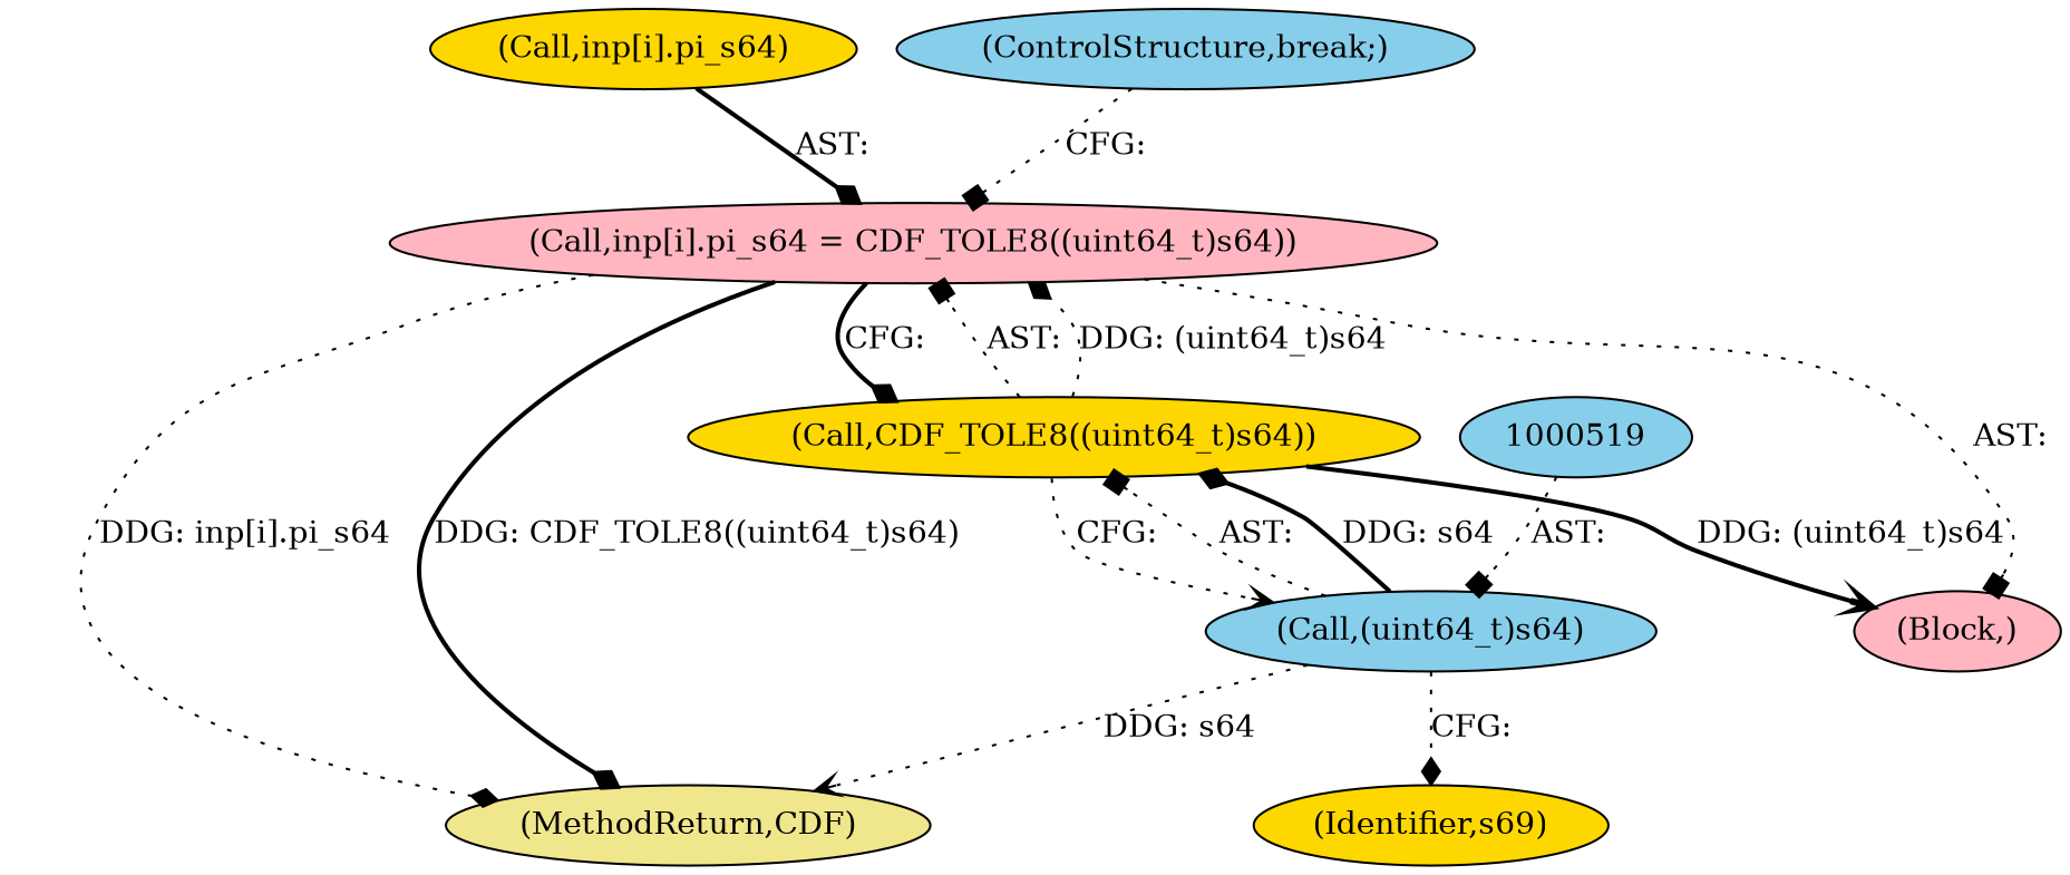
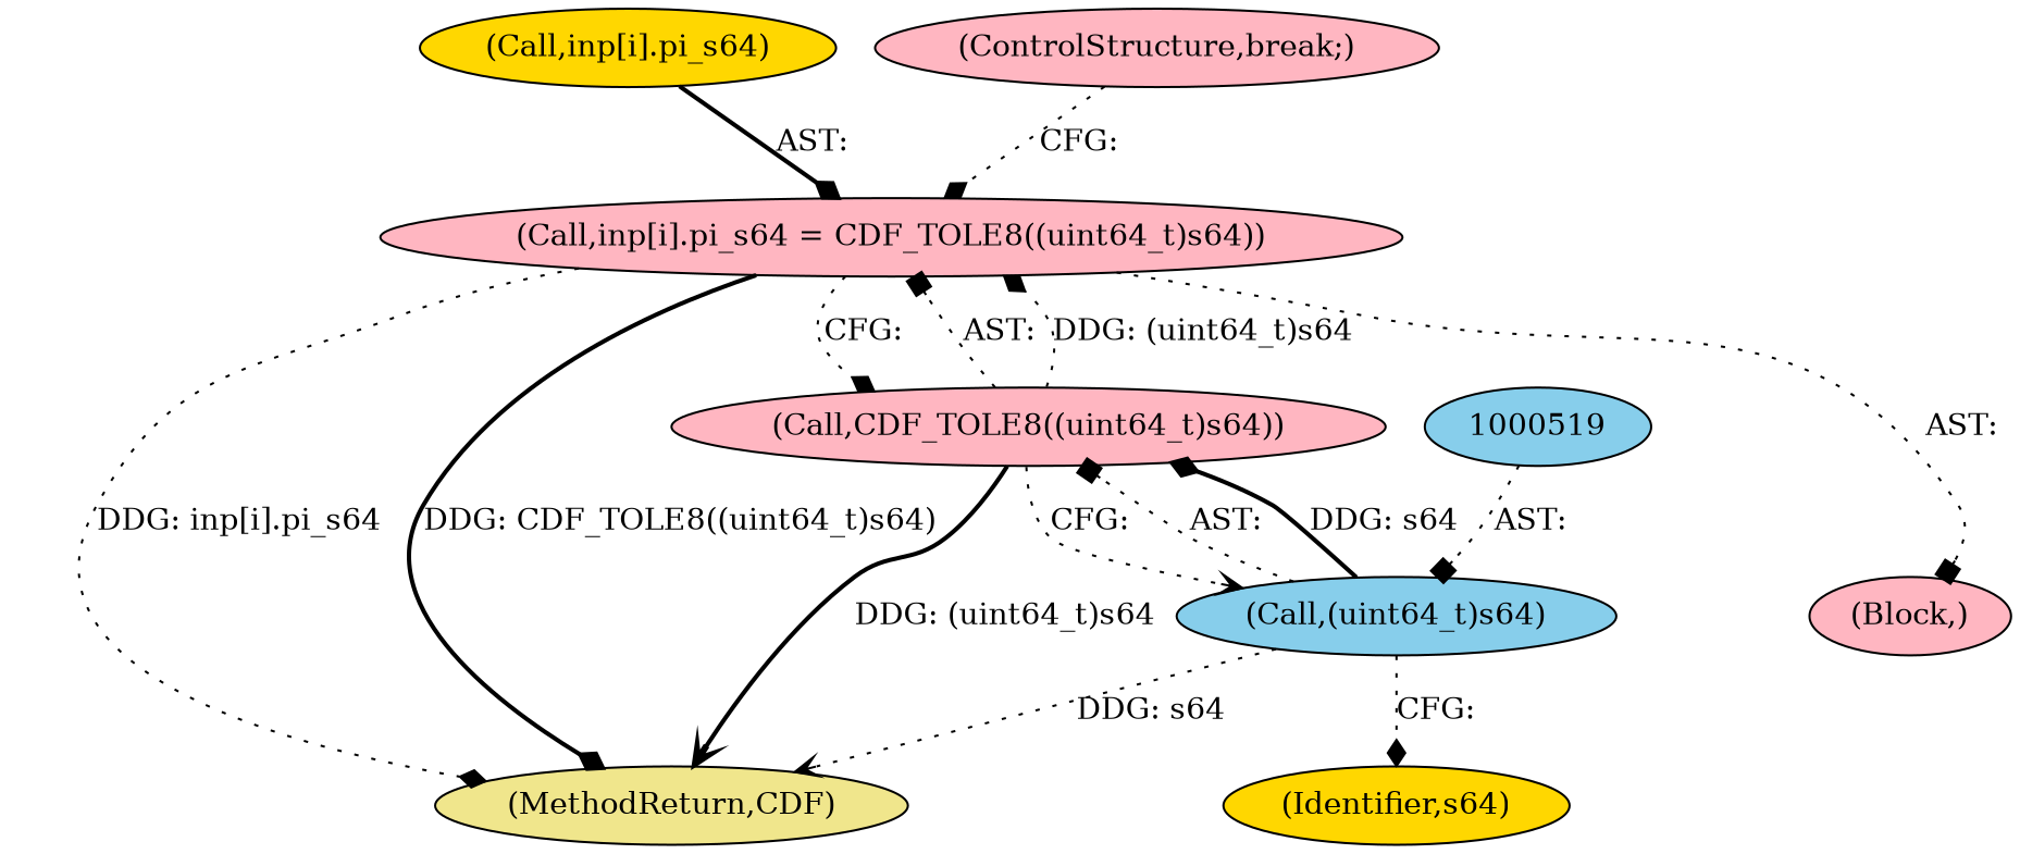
  digraph {
    node [fillcolor=gold style=filled]
    edge [arrowhead=diamond style=dotted]
    n1 [fillcolor=lightpink label="(Call,inp[i].pi_s64 = CDF_TOLE8((uint64_t)s64))"]
-   n2 [label="(Call,CDF_TOLE8((uint64_t)s64))"]
+   n2 [fillcolor=lightpink label="(Call,CDF_TOLE8((uint64_t)s64))"]
    n3 [fillcolor=khaki label="(MethodReturn,CDF)"]
    n4 [fillcolor=lightpink label="(Block,)"]
    n5 [fillcolor=skyblue label="(Call,(uint64_t)s64)"]
-   n6 [label="(Identifier,s69)"]
+   n6 [label="(Identifier,s64)"]
    n7 [label="(Call,inp[i].pi_s64)"]
-   n8 [fillcolor=skyblue label="(ControlStructure,break;)"]
+   n8 [fillcolor=lightpink label="(ControlStructure,break;)"]
    1000519 [fillcolor=skyblue]
-   n1 -> n2 [label="CFG: " style=bold]
+   n1 -> n2 [label="CFG: "]
    n1 -> n3 [label="DDG: inp[i].pi_s64"]
    n1 -> n3 [label="DDG: CDF_TOLE8((uint64_t)s64)" style=bold]
    n1 -> n4 [arrowhead=box label="AST: "]
    n2 -> n1 [arrowhead=box label="AST: "]
    n2 -> n1 [label="DDG: (uint64_t)s64"]
-   n2 -> n4 [arrowhead=vee label="DDG: (uint64_t)s64" style=bold]
+   n2 -> n3 [arrowhead=vee label="DDG: (uint64_t)s64" style=bold]
    n2 -> n5 [arrowhead=vee label="CFG: "]
    n5 -> n2 [arrowhead=box label="AST: "]
    n5 -> n2 [label="DDG: s64" style=bold]
    n5 -> n3 [arrowhead=vee label="DDG: s64"]
    n5 -> n6 [label="CFG: "]
    n7 -> n1 [label="AST: " style=bold]
-   n8 -> n1 [arrowhead=box label="CFG: "]
+   n8 -> n1 [label="CFG: "]
    1000519 -> n5 [arrowhead=box label="AST: "]
  }
